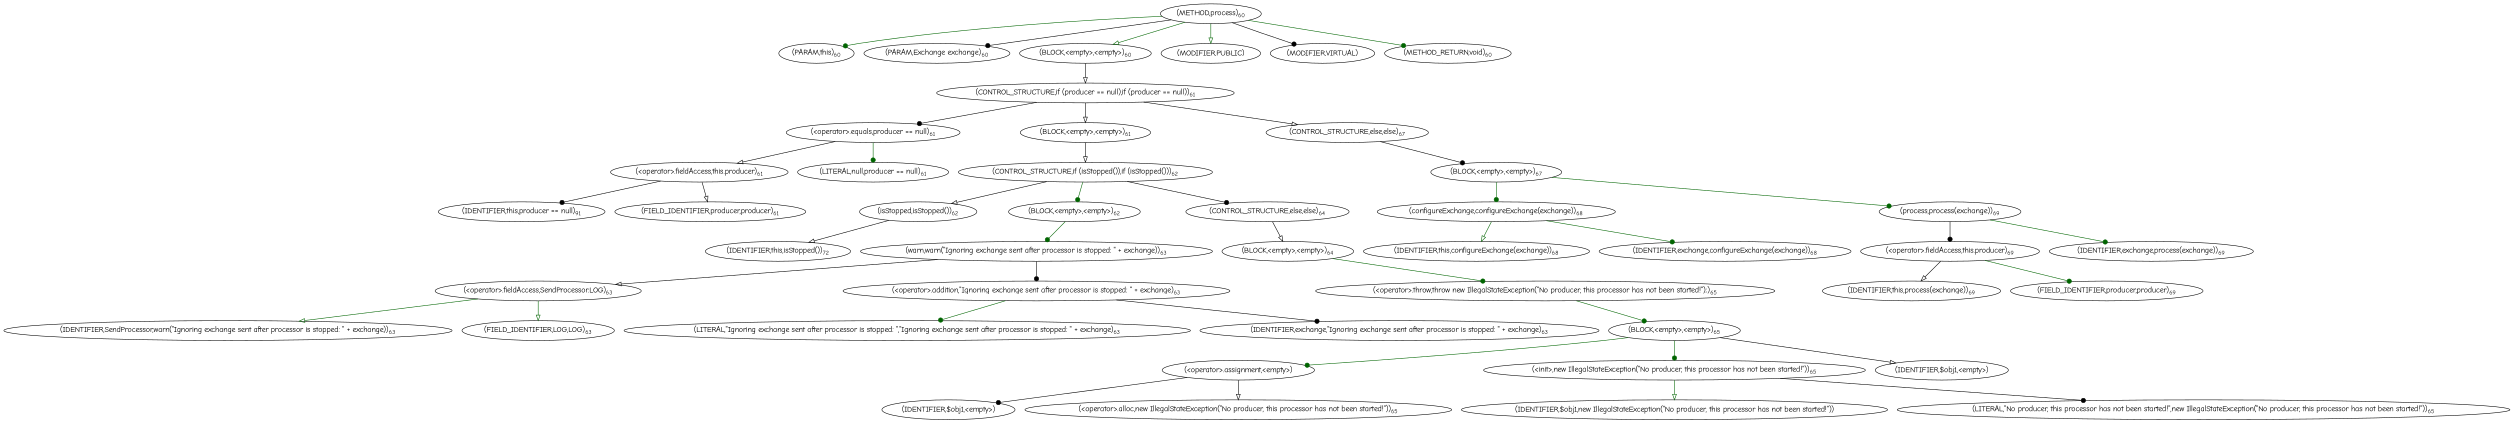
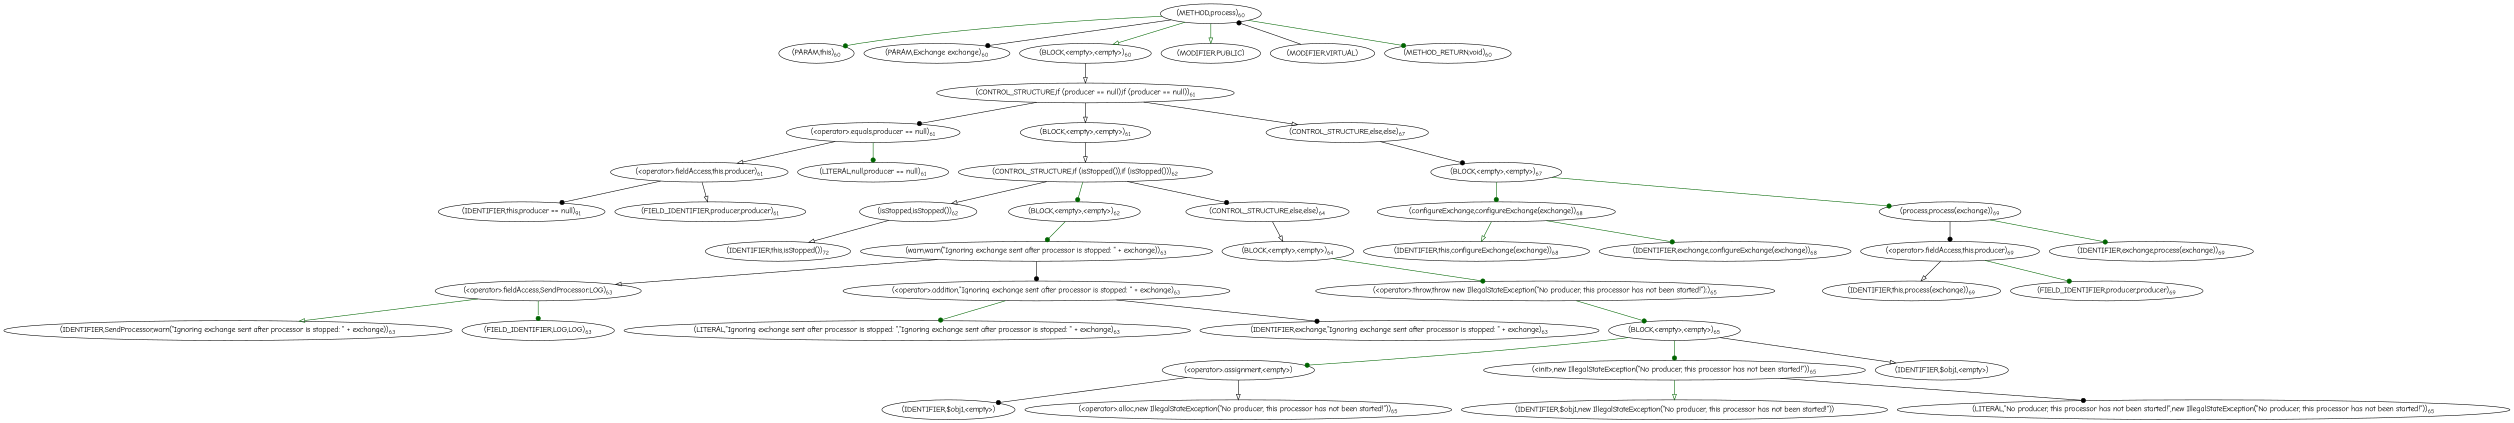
  digraph {
    fontname="Comic Neue"
    node [fontname="Comic Neue"]
    edge [arrowhead=dot color=black fontname="Comic Neue"]
    n1 [label=<(METHOD,process)<SUB>60</SUB>>]
    n2 [label=<(PARAM,this)<SUB>60</SUB>>]
    n3 [label=<(PARAM,Exchange exchange)<SUB>60</SUB>>]
    n4 [label=<(BLOCK,&lt;empty&gt;,&lt;empty&gt;)<SUB>60</SUB>>]
    n5 [label=<(MODIFIER,PUBLIC)>]
    n6 [label=<(MODIFIER,VIRTUAL)>]
    n7 [label=<(METHOD_RETURN,void)<SUB>60</SUB>>]
    n8 [label=<(CONTROL_STRUCTURE,if (producer == null),if (producer == null))<SUB>61</SUB>>]
    n9 [label=<(&lt;operator&gt;.equals,producer == null)<SUB>61</SUB>>]
    n10 [label=<(BLOCK,&lt;empty&gt;,&lt;empty&gt;)<SUB>61</SUB>>]
    n11 [label=<(CONTROL_STRUCTURE,else,else)<SUB>67</SUB>>]
    n12 [label=<(&lt;operator&gt;.fieldAccess,this.producer)<SUB>61</SUB>>]
    n13 [label=<(LITERAL,null,producer == null)<SUB>61</SUB>>]
    n14 [label=<(CONTROL_STRUCTURE,if (isStopped()),if (isStopped()))<SUB>62</SUB>>]
    n15 [label=<(BLOCK,&lt;empty&gt;,&lt;empty&gt;)<SUB>67</SUB>>]
    n16 [label=<(IDENTIFIER,this,producer == null)<SUB>91</SUB>>]
    n17 [label=<(FIELD_IDENTIFIER,producer,producer)<SUB>61</SUB>>]
    n18 [label=<(isStopped,isStopped())<SUB>62</SUB>>]
    n19 [label=<(BLOCK,&lt;empty&gt;,&lt;empty&gt;)<SUB>62</SUB>>]
    n20 [label=<(CONTROL_STRUCTURE,else,else)<SUB>64</SUB>>]
    n21 [label=<(IDENTIFIER,this,isStopped())<SUB>72</SUB>>]
    n22 [label=<(warn,warn(&quot;Ignoring exchange sent after processor is stopped: &quot; + exchange))<SUB>63</SUB>>]
    n23 [label=<(BLOCK,&lt;empty&gt;,&lt;empty&gt;)<SUB>64</SUB>>]
    n24 [label=<(&lt;operator&gt;.fieldAccess,SendProcessor.LOG)<SUB>63</SUB>>]
    n25 [label=<(&lt;operator&gt;.addition,&quot;Ignoring exchange sent after processor is stopped: &quot; + exchange)<SUB>63</SUB>>]
    n26 [label=<(IDENTIFIER,SendProcessor,warn(&quot;Ignoring exchange sent after processor is stopped: &quot; + exchange))<SUB>63</SUB>>]
    n27 [label=<(FIELD_IDENTIFIER,LOG,LOG)<SUB>63</SUB>>]
    n28 [label=<(LITERAL,&quot;Ignoring exchange sent after processor is stopped: &quot;,&quot;Ignoring exchange sent after processor is stopped: &quot; + exchange)<SUB>63</SUB>>]
    n29 [label=<(IDENTIFIER,exchange,&quot;Ignoring exchange sent after processor is stopped: &quot; + exchange)<SUB>63</SUB>>]
    n30 [label=<(&lt;operator&gt;.throw,throw new IllegalStateException(&quot;No producer, this processor has not been started!&quot;);)<SUB>65</SUB>>]
    n31 [label=<(BLOCK,&lt;empty&gt;,&lt;empty&gt;)<SUB>65</SUB>>]
    n32 [label=<(&lt;operator&gt;.assignment,&lt;empty&gt;)>]
    n33 [label=<(&lt;init&gt;,new IllegalStateException(&quot;No producer, this processor has not been started!&quot;))<SUB>65</SUB>>]
    n34 [label=<(IDENTIFIER,$obj1,&lt;empty&gt;)>]
    n35 [label=<(IDENTIFIER,$obj1,&lt;empty&gt;)>]
    n36 [label=<(&lt;operator&gt;.alloc,new IllegalStateException(&quot;No producer, this processor has not been started!&quot;))<SUB>65</SUB>>]
    n37 [label=<(IDENTIFIER,$obj1,new IllegalStateException(&quot;No producer, this processor has not been started!&quot;))>]
    n38 [label=<(LITERAL,&quot;No producer, this processor has not been started!&quot;,new IllegalStateException(&quot;No producer, this processor has not been started!&quot;))<SUB>65</SUB>>]
    n39 [label=<(configureExchange,configureExchange(exchange))<SUB>68</SUB>>]
    n40 [label=<(process,process(exchange))<SUB>69</SUB>>]
    n41 [label=<(IDENTIFIER,this,configureExchange(exchange))<SUB>68</SUB>>]
    n42 [label=<(IDENTIFIER,exchange,configureExchange(exchange))<SUB>68</SUB>>]
    n43 [label=<(&lt;operator&gt;.fieldAccess,this.producer)<SUB>69</SUB>>]
    n44 [label=<(IDENTIFIER,exchange,process(exchange))<SUB>69</SUB>>]
    n45 [label=<(IDENTIFIER,this,process(exchange))<SUB>69</SUB>>]
    n46 [label=<(FIELD_IDENTIFIER,producer,producer)<SUB>69</SUB>>]
    n1 -> n2 [color=darkgreen]
    n1 -> n3
    n1 -> n4 [arrowhead=onormal color=darkgreen]
    n1 -> n5 [arrowhead=onormal color=darkgreen]
-   n1 -> n6
+   n6 -> n1
    n1 -> n7 [color=darkgreen]
    n4 -> n8 [arrowhead=onormal]
    n8 -> n9
    n8 -> n10 [arrowhead=onormal]
    n8 -> n11 [arrowhead=onormal]
    n9 -> n12 [arrowhead=onormal]
    n9 -> n13 [color=darkgreen]
    n10 -> n14 [arrowhead=onormal]
    n11 -> n15
    n12 -> n16
    n12 -> n17 [arrowhead=onormal]
    n14 -> n18 [arrowhead=onormal]
    n14 -> n19 [color=darkgreen]
    n14 -> n20
    n15 -> n39 [color=darkgreen]
    n15 -> n40 [color=darkgreen]
    n18 -> n21 [arrowhead=onormal]
    n19 -> n22 [color=darkgreen]
    n20 -> n23 [arrowhead=onormal]
    n22 -> n24 [arrowhead=onormal]
    n22 -> n25
    n23 -> n30 [color=darkgreen]
    n24 -> n26 [arrowhead=onormal color=darkgreen]
-   n24 -> n27 [arrowhead=onormal color=darkgreen]
+   n24 -> n27 [color=darkgreen]
    n25 -> n28 [color=darkgreen]
    n25 -> n29
    n30 -> n31 [color=darkgreen]
    n31 -> n32 [color=darkgreen]
    n31 -> n33 [color=darkgreen]
    n31 -> n34 [arrowhead=onormal]
    n32 -> n35
    n32 -> n36 [arrowhead=onormal]
    n33 -> n37 [arrowhead=onormal color=darkgreen]
    n33 -> n38
    n39 -> n41 [arrowhead=onormal color=darkgreen]
    n39 -> n42 [color=darkgreen]
    n40 -> n43
    n40 -> n44 [color=darkgreen]
    n43 -> n45 [arrowhead=onormal]
    n43 -> n46 [color=darkgreen]
  }
